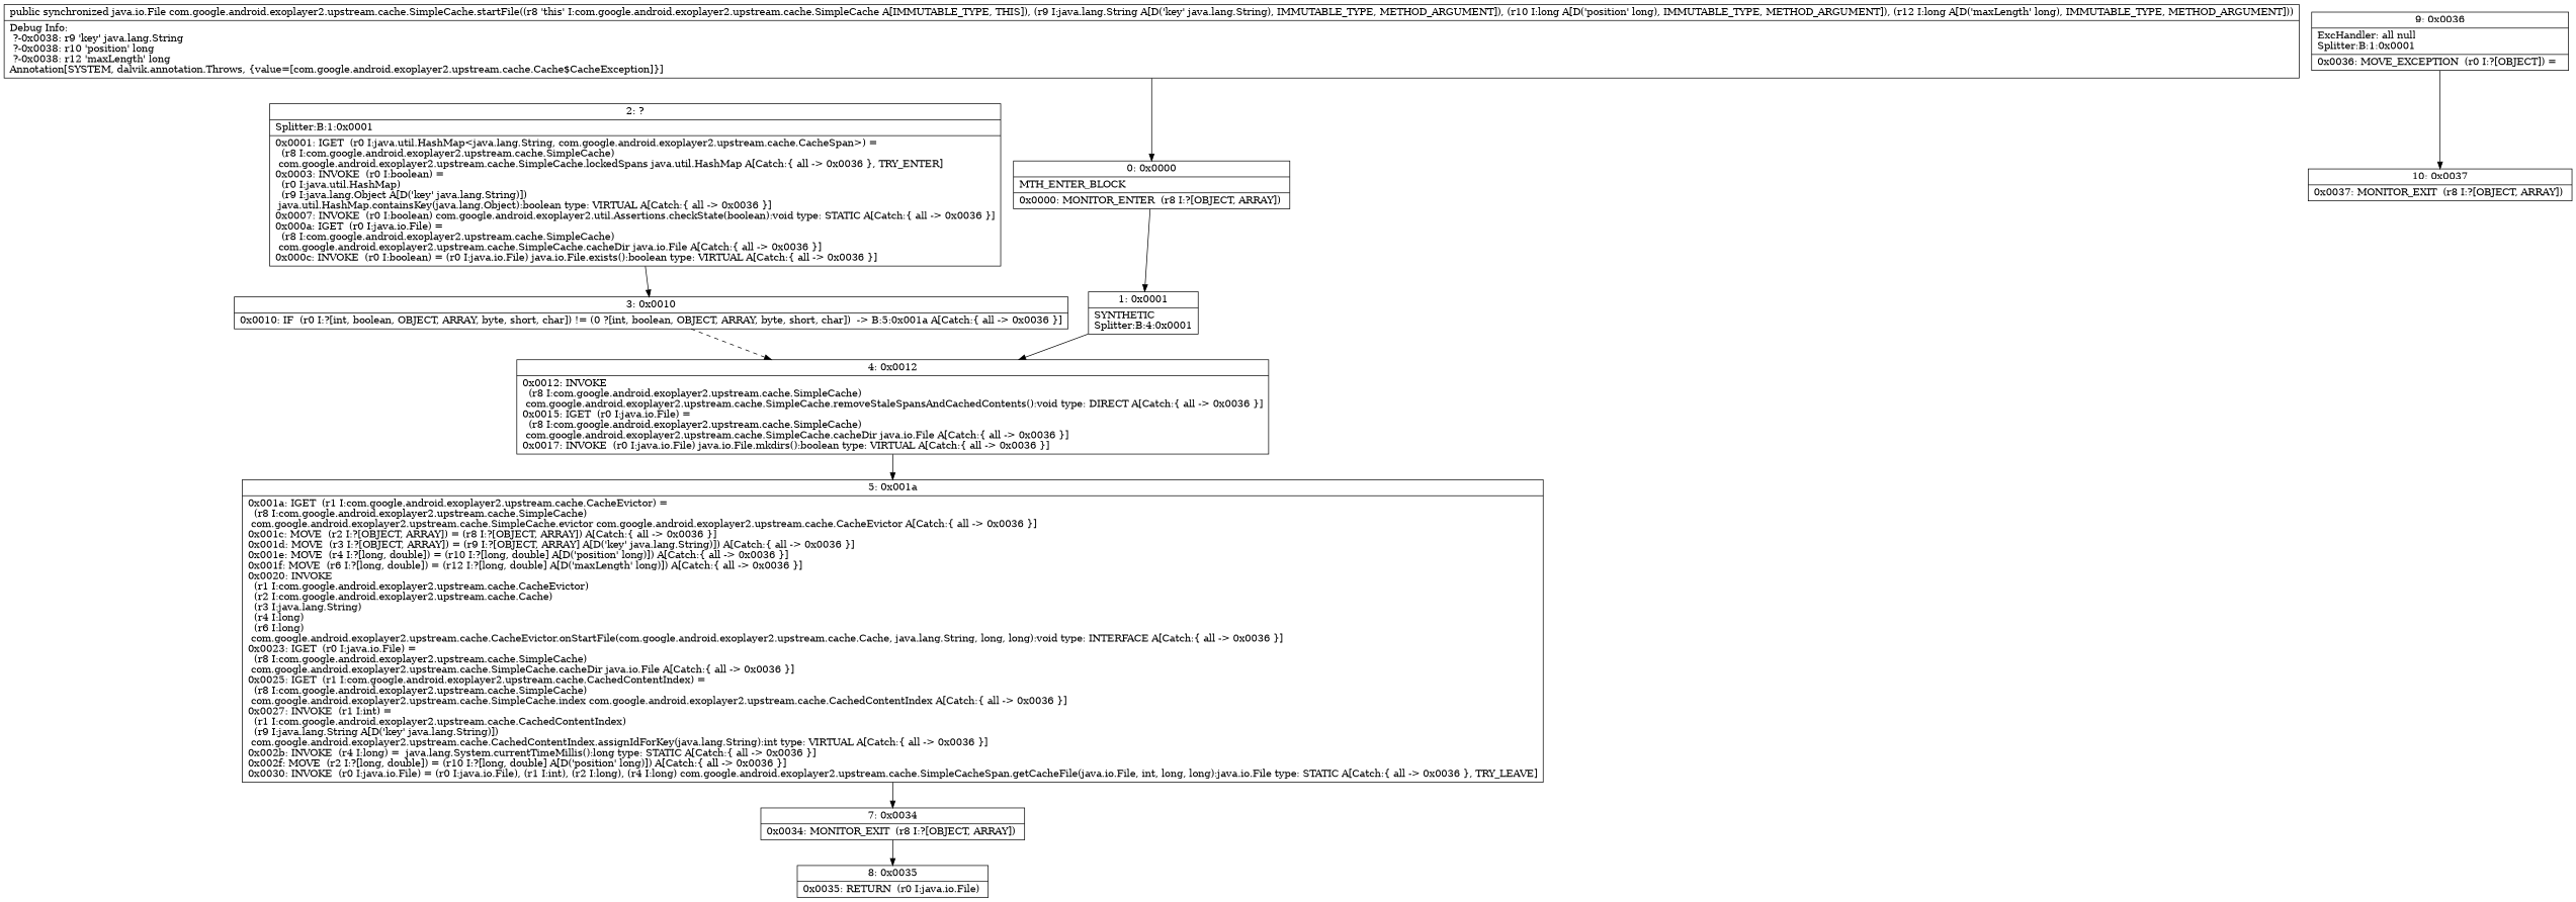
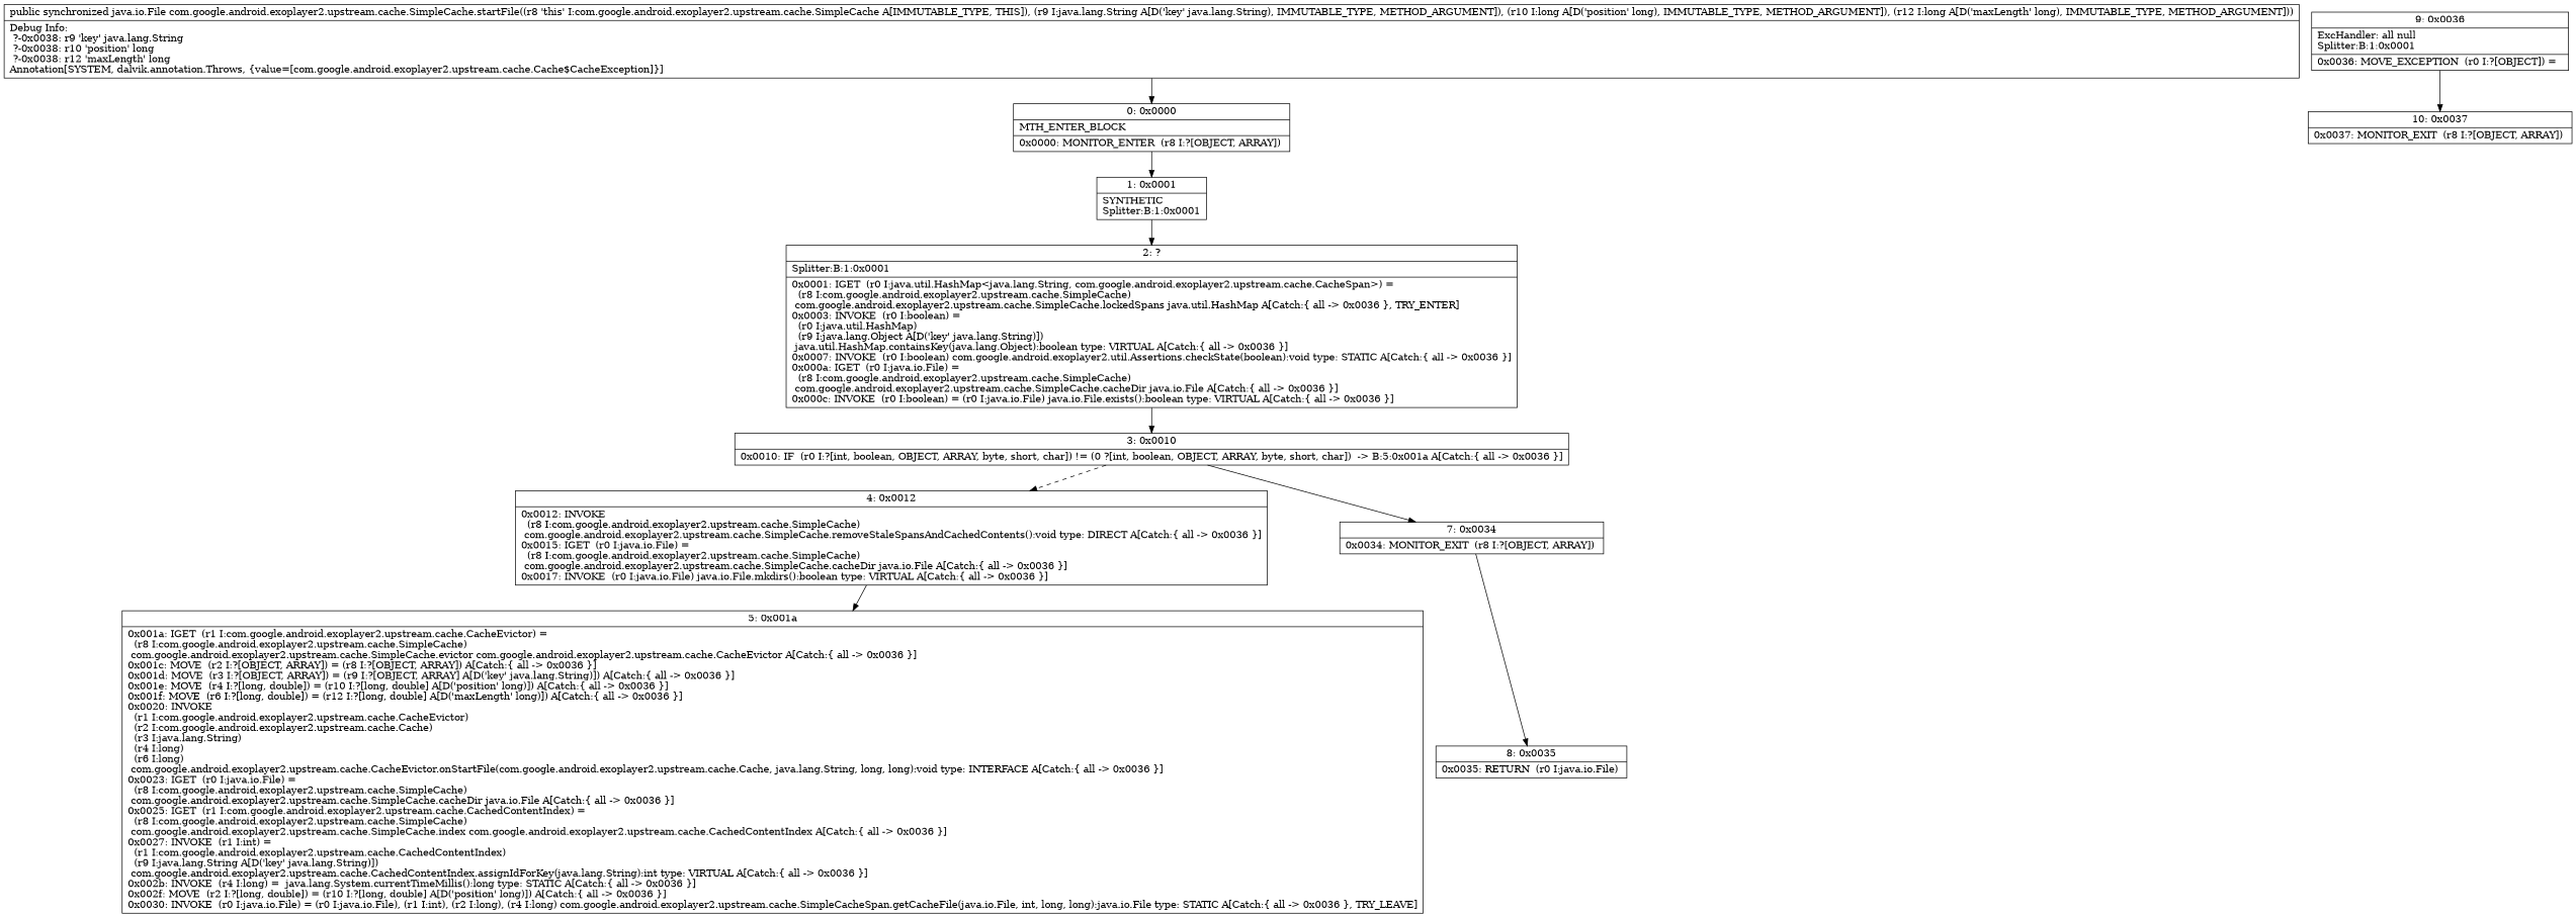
  digraph {
    node [shape=record]
    n1 [label="{0\:\ 0x0000|MTH_ENTER_BLOCK\l|0x0000: MONITOR_ENTER  (r8 I:?[OBJECT, ARRAY]) \l}"]
-   n2 [label="{1\:\ 0x0001|SYNTHETIC\lSplitter:B:4:0x0001\l}"]
+   n2 [label="{1\:\ 0x0001|SYNTHETIC\lSplitter:B:1:0x0001\l}"]
    n3 [label="{2\:\ ?|Splitter:B:1:0x0001\l|0x0001: IGET  (r0 I:java.util.HashMap\<java.lang.String, com.google.android.exoplayer2.upstream.cache.CacheSpan\>) = \l  (r8 I:com.google.android.exoplayer2.upstream.cache.SimpleCache)\l com.google.android.exoplayer2.upstream.cache.SimpleCache.lockedSpans java.util.HashMap A[Catch:\{ all \-\> 0x0036 \}, TRY_ENTER]\l0x0003: INVOKE  (r0 I:boolean) = \l  (r0 I:java.util.HashMap)\l  (r9 I:java.lang.Object A[D('key' java.lang.String)])\l java.util.HashMap.containsKey(java.lang.Object):boolean type: VIRTUAL A[Catch:\{ all \-\> 0x0036 \}]\l0x0007: INVOKE  (r0 I:boolean) com.google.android.exoplayer2.util.Assertions.checkState(boolean):void type: STATIC A[Catch:\{ all \-\> 0x0036 \}]\l0x000a: IGET  (r0 I:java.io.File) = \l  (r8 I:com.google.android.exoplayer2.upstream.cache.SimpleCache)\l com.google.android.exoplayer2.upstream.cache.SimpleCache.cacheDir java.io.File A[Catch:\{ all \-\> 0x0036 \}]\l0x000c: INVOKE  (r0 I:boolean) = (r0 I:java.io.File) java.io.File.exists():boolean type: VIRTUAL A[Catch:\{ all \-\> 0x0036 \}]\l}"]
    n4 [label="{3\:\ 0x0010|0x0010: IF  (r0 I:?[int, boolean, OBJECT, ARRAY, byte, short, char]) != (0 ?[int, boolean, OBJECT, ARRAY, byte, short, char])  \-\> B:5:0x001a A[Catch:\{ all \-\> 0x0036 \}]\l}"]
    n5 [label="{9\:\ 0x0036|ExcHandler: all null\lSplitter:B:1:0x0001\l|0x0036: MOVE_EXCEPTION  (r0 I:?[OBJECT]) =  \l}"]
    n6 [label="{10\:\ 0x0037|0x0037: MONITOR_EXIT  (r8 I:?[OBJECT, ARRAY]) \l}"]
    n7 [label="{4\:\ 0x0012|0x0012: INVOKE  \l  (r8 I:com.google.android.exoplayer2.upstream.cache.SimpleCache)\l com.google.android.exoplayer2.upstream.cache.SimpleCache.removeStaleSpansAndCachedContents():void type: DIRECT A[Catch:\{ all \-\> 0x0036 \}]\l0x0015: IGET  (r0 I:java.io.File) = \l  (r8 I:com.google.android.exoplayer2.upstream.cache.SimpleCache)\l com.google.android.exoplayer2.upstream.cache.SimpleCache.cacheDir java.io.File A[Catch:\{ all \-\> 0x0036 \}]\l0x0017: INVOKE  (r0 I:java.io.File) java.io.File.mkdirs():boolean type: VIRTUAL A[Catch:\{ all \-\> 0x0036 \}]\l}"]
    n8 [label="{5\:\ 0x001a|0x001a: IGET  (r1 I:com.google.android.exoplayer2.upstream.cache.CacheEvictor) = \l  (r8 I:com.google.android.exoplayer2.upstream.cache.SimpleCache)\l com.google.android.exoplayer2.upstream.cache.SimpleCache.evictor com.google.android.exoplayer2.upstream.cache.CacheEvictor A[Catch:\{ all \-\> 0x0036 \}]\l0x001c: MOVE  (r2 I:?[OBJECT, ARRAY]) = (r8 I:?[OBJECT, ARRAY]) A[Catch:\{ all \-\> 0x0036 \}]\l0x001d: MOVE  (r3 I:?[OBJECT, ARRAY]) = (r9 I:?[OBJECT, ARRAY] A[D('key' java.lang.String)]) A[Catch:\{ all \-\> 0x0036 \}]\l0x001e: MOVE  (r4 I:?[long, double]) = (r10 I:?[long, double] A[D('position' long)]) A[Catch:\{ all \-\> 0x0036 \}]\l0x001f: MOVE  (r6 I:?[long, double]) = (r12 I:?[long, double] A[D('maxLength' long)]) A[Catch:\{ all \-\> 0x0036 \}]\l0x0020: INVOKE  \l  (r1 I:com.google.android.exoplayer2.upstream.cache.CacheEvictor)\l  (r2 I:com.google.android.exoplayer2.upstream.cache.Cache)\l  (r3 I:java.lang.String)\l  (r4 I:long)\l  (r6 I:long)\l com.google.android.exoplayer2.upstream.cache.CacheEvictor.onStartFile(com.google.android.exoplayer2.upstream.cache.Cache, java.lang.String, long, long):void type: INTERFACE A[Catch:\{ all \-\> 0x0036 \}]\l0x0023: IGET  (r0 I:java.io.File) = \l  (r8 I:com.google.android.exoplayer2.upstream.cache.SimpleCache)\l com.google.android.exoplayer2.upstream.cache.SimpleCache.cacheDir java.io.File A[Catch:\{ all \-\> 0x0036 \}]\l0x0025: IGET  (r1 I:com.google.android.exoplayer2.upstream.cache.CachedContentIndex) = \l  (r8 I:com.google.android.exoplayer2.upstream.cache.SimpleCache)\l com.google.android.exoplayer2.upstream.cache.SimpleCache.index com.google.android.exoplayer2.upstream.cache.CachedContentIndex A[Catch:\{ all \-\> 0x0036 \}]\l0x0027: INVOKE  (r1 I:int) = \l  (r1 I:com.google.android.exoplayer2.upstream.cache.CachedContentIndex)\l  (r9 I:java.lang.String A[D('key' java.lang.String)])\l com.google.android.exoplayer2.upstream.cache.CachedContentIndex.assignIdForKey(java.lang.String):int type: VIRTUAL A[Catch:\{ all \-\> 0x0036 \}]\l0x002b: INVOKE  (r4 I:long) =  java.lang.System.currentTimeMillis():long type: STATIC A[Catch:\{ all \-\> 0x0036 \}]\l0x002f: MOVE  (r2 I:?[long, double]) = (r10 I:?[long, double] A[D('position' long)]) A[Catch:\{ all \-\> 0x0036 \}]\l0x0030: INVOKE  (r0 I:java.io.File) = (r0 I:java.io.File), (r1 I:int), (r2 I:long), (r4 I:long) com.google.android.exoplayer2.upstream.cache.SimpleCacheSpan.getCacheFile(java.io.File, int, long, long):java.io.File type: STATIC A[Catch:\{ all \-\> 0x0036 \}, TRY_LEAVE]\l}"]
    n9 [label="{7\:\ 0x0034|0x0034: MONITOR_EXIT  (r8 I:?[OBJECT, ARRAY]) \l}"]
    n10 [label="{8\:\ 0x0035|0x0035: RETURN  (r0 I:java.io.File) \l}"]
    n11 [label="{public synchronized java.io.File com.google.android.exoplayer2.upstream.cache.SimpleCache.startFile((r8 'this' I:com.google.android.exoplayer2.upstream.cache.SimpleCache A[IMMUTABLE_TYPE, THIS]), (r9 I:java.lang.String A[D('key' java.lang.String), IMMUTABLE_TYPE, METHOD_ARGUMENT]), (r10 I:long A[D('position' long), IMMUTABLE_TYPE, METHOD_ARGUMENT]), (r12 I:long A[D('maxLength' long), IMMUTABLE_TYPE, METHOD_ARGUMENT]))  | Debug Info:\l  ?\-0x0038: r9 'key' java.lang.String\l  ?\-0x0038: r10 'position' long\l  ?\-0x0038: r12 'maxLength' long\lAnnotation[SYSTEM, dalvik.annotation.Throws, \{value=[com.google.android.exoplayer2.upstream.cache.Cache$CacheException]\}]\l}"]
    n1 -> n2
-   n2 -> n7
+   n2 -> n3
    n3 -> n4
    n4 -> n7 [style=dashed]
    n5 -> n6
    n7 -> n8
-   n8 -> n9
+   n4 -> n9
    n9 -> n10
    n11 -> n1
  }
